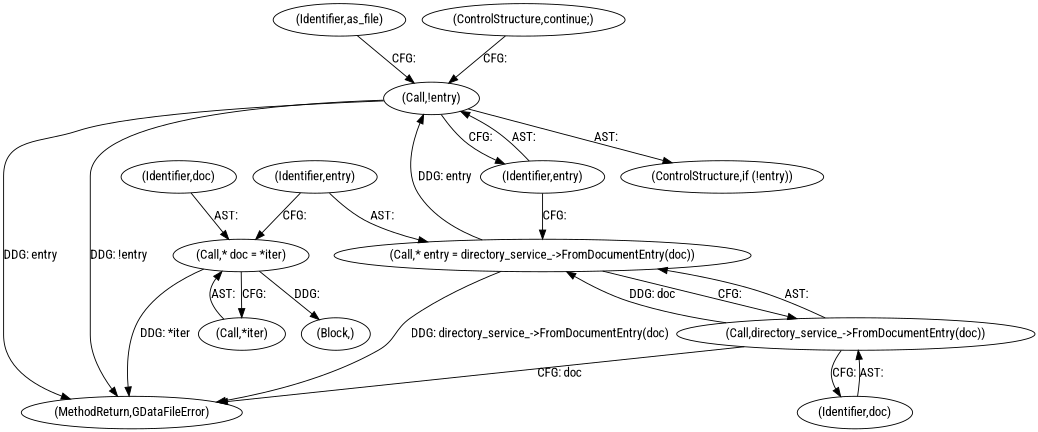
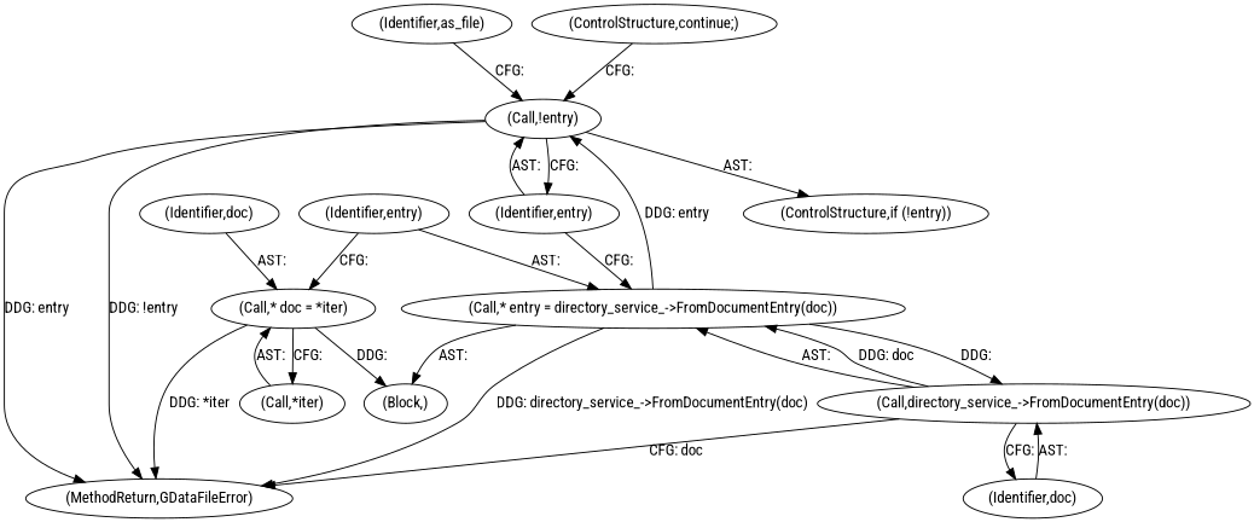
  digraph {
    fontname="Roboto Condensed"
    node [fontname="Roboto Condensed"]
    edge [fontname="Roboto Condensed"]
    n1 [label="(Call,!entry)"]
    n2 [label="(MethodReturn,GDataFileError)"]
    n3 [label="(ControlStructure,if (!entry))"]
    n4 [label="(Identifier,entry)"]
    n5 [label="(Call,* entry = directory_service_->FromDocumentEntry(doc))"]
    n6 [label="(Call,directory_service_->FromDocumentEntry(doc))"]
    n7 [label="(Block,)"]
    n8 [label="(Identifier,doc)"]
    n9 [label="(Call,* doc = *iter)"]
    n10 [label="(Call,*iter)"]
    n11 [label="(Identifier,doc)"]
    n12 [label="(Identifier,entry)"]
    n13 [label="(Identifier,as_file)"]
    n14 [label="(ControlStructure,continue;)"]
    n1 -> n2 [label="DDG: entry"]
    n1 -> n2 [label="DDG: !entry"]
    n1 -> n3 [label="AST: "]
    n1 -> n4 [label="CFG: "]
    n4 -> n1 [label="AST: "]
    n4 -> n5 [label="CFG: "]
    n5 -> n1 [label="DDG: entry"]
    n5 -> n2 [label="DDG: directory_service_->FromDocumentEntry(doc)"]
-   n5 -> n6 [label="CFG: "]
+   n5 -> n6 [label="DDG: "]
+   n5 -> n7 [label="AST: "]
    n6 -> n2 [label="CFG: doc"]
    n6 -> n5 [label="AST: "]
    n6 -> n5 [label="DDG: doc"]
    n6 -> n8 [label="CFG: "]
    n8 -> n6 [label="AST: "]
    n9 -> n2 [label="DDG: *iter"]
    n9 -> n7 [label="DDG: "]
    n9 -> n10 [label="CFG: "]
    n10 -> n9 [label="AST: "]
    n11 -> n9 [label="AST: "]
    n12 -> n5 [label="AST: "]
    n12 -> n9 [label="CFG: "]
    n13 -> n1 [label="CFG: "]
    n14 -> n1 [label="CFG: "]
  }
